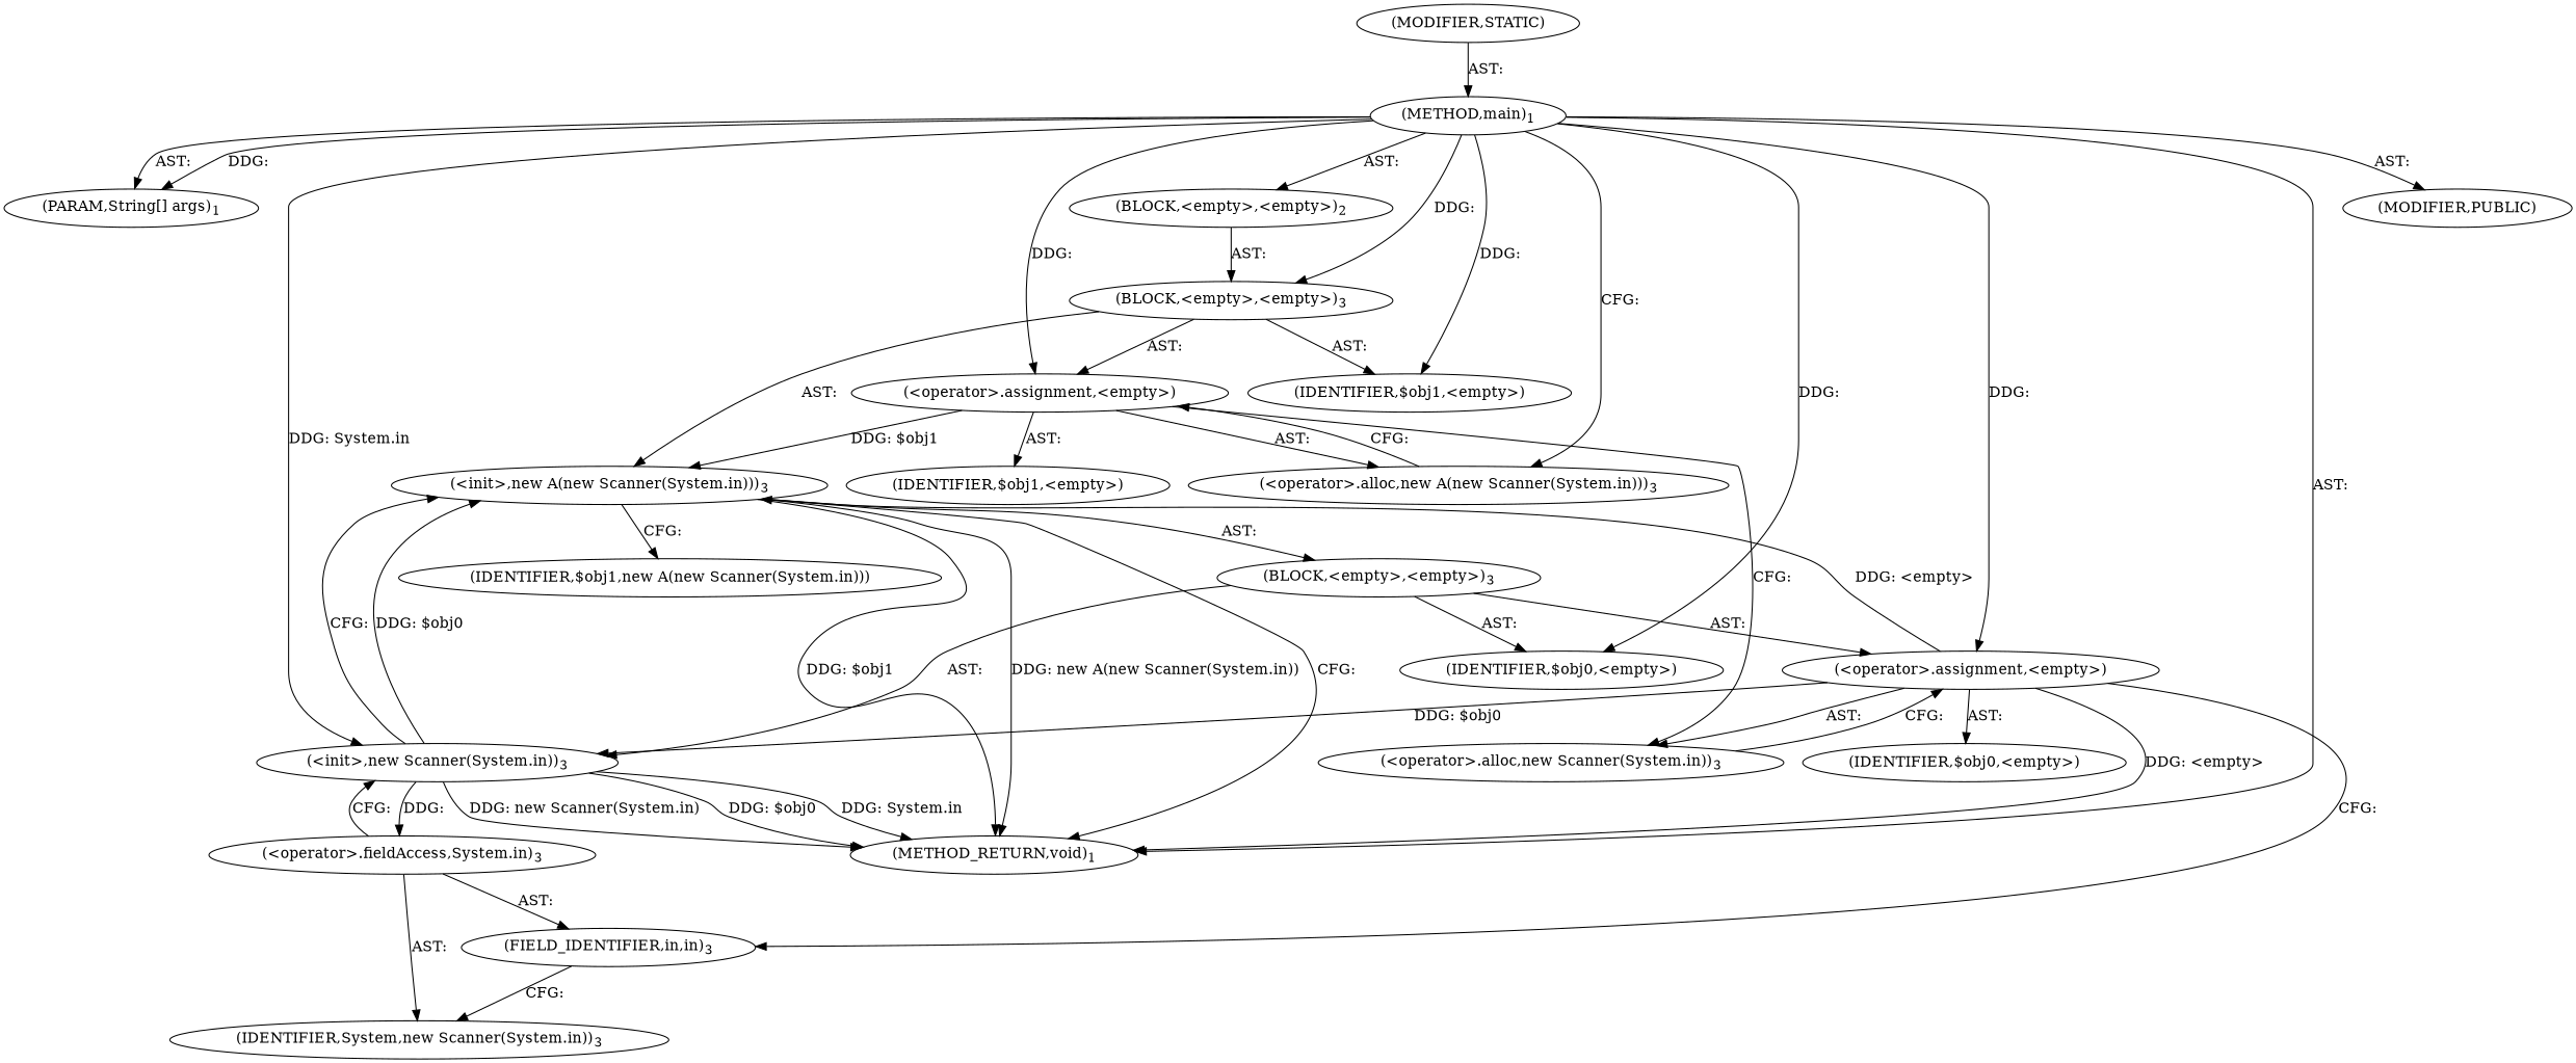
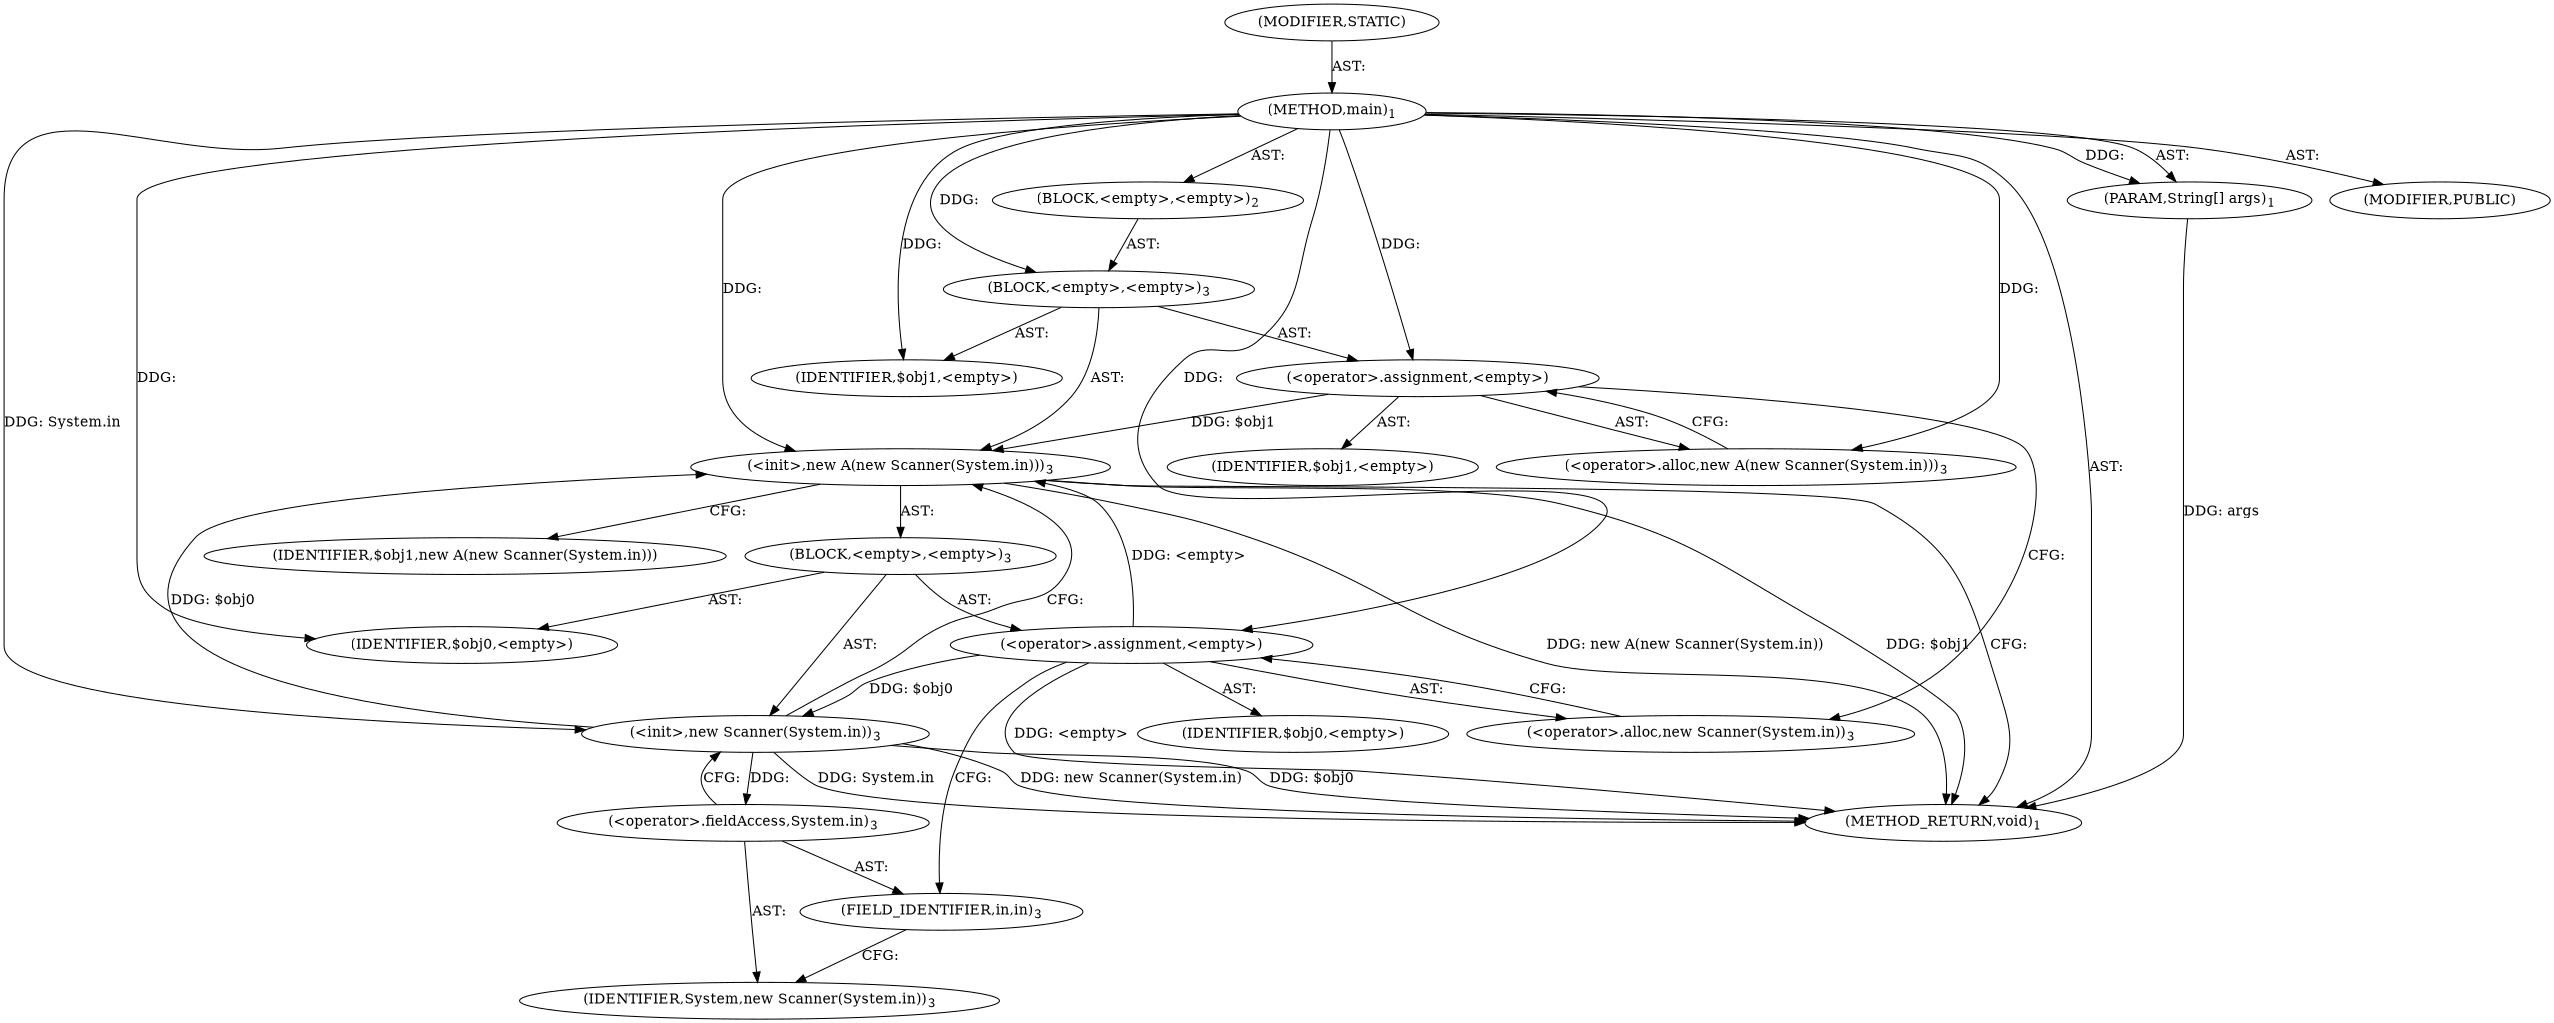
  digraph {
    n1 [label=<(METHOD,main)<SUB>1</SUB>>]
    n2 [label=<(PARAM,String[] args)<SUB>1</SUB>>]
    n3 [label=<(BLOCK,&lt;empty&gt;,&lt;empty&gt;)<SUB>2</SUB>>]
    n4 [label=<(BLOCK,&lt;empty&gt;,&lt;empty&gt;)<SUB>3</SUB>>]
    n5 [label=<(&lt;operator&gt;.assignment,&lt;empty&gt;)>]
    n6 [label=<(&lt;operator&gt;.alloc,new A(new Scanner(System.in)))<SUB>3</SUB>>]
    n7 [label=<(&lt;init&gt;,new A(new Scanner(System.in)))<SUB>3</SUB>>]
    n8 [label=<(&lt;operator&gt;.assignment,&lt;empty&gt;)>]
    n9 [label=<(&lt;init&gt;,new Scanner(System.in))<SUB>3</SUB>>]
    n10 [label=<(IDENTIFIER,$obj0,&lt;empty&gt;)>]
    n11 [label=<(IDENTIFIER,$obj1,&lt;empty&gt;)>]
    n12 [label=<(MODIFIER,PUBLIC)>]
    n13 [label=<(METHOD_RETURN,void)<SUB>1</SUB>>]
    n14 [label=<(IDENTIFIER,$obj1,&lt;empty&gt;)>]
    n15 [label=<(&lt;operator&gt;.alloc,new Scanner(System.in))<SUB>3</SUB>>]
    n16 [label=<(IDENTIFIER,$obj1,new A(new Scanner(System.in)))>]
    n17 [label=<(BLOCK,&lt;empty&gt;,&lt;empty&gt;)<SUB>3</SUB>>]
    n18 [label=<(IDENTIFIER,$obj0,&lt;empty&gt;)>]
    n19 [label=<(FIELD_IDENTIFIER,in,in)<SUB>3</SUB>>]
    n20 [label=<(&lt;operator&gt;.fieldAccess,System.in)<SUB>3</SUB>>]
    n21 [label=<(MODIFIER,STATIC)>]
    n22 [label=<(IDENTIFIER,System,new Scanner(System.in))<SUB>3</SUB>>]
    n1 -> n2 [label="AST: "]
    n1 -> n2 [label="DDG: "]
    n1 -> n3 [label="AST: "]
    n1 -> n4 [label="DDG: "]
    n1 -> n5 [label="DDG: "]
-   n1 -> n6 [label="CFG: "]
+   n1 -> n6 [label="DDG: "]
+   n1 -> n7 [label="DDG: "]
    n1 -> n8 [label="DDG: "]
    n1 -> n9 [label="DDG: System.in"]
    n1 -> n10 [label="DDG: "]
    n1 -> n11 [label="DDG: "]
    n1 -> n12 [label="AST: "]
    n1 -> n13 [label="AST: "]
+   n2 -> n13 [label="DDG: args"]
    n3 -> n4 [label="AST: "]
    n4 -> n5 [label="AST: "]
    n4 -> n7 [label="AST: "]
    n4 -> n11 [label="AST: "]
    n5 -> n6 [label="AST: "]
    n5 -> n7 [label="DDG: $obj1"]
    n5 -> n14 [label="AST: "]
    n5 -> n15 [label="CFG: "]
    n6 -> n5 [label="CFG: "]
    n7 -> n13 [label="CFG: "]
    n7 -> n13 [label="DDG: $obj1"]
    n7 -> n13 [label="DDG: new A(new Scanner(System.in))"]
    n7 -> n16 [label="CFG: "]
    n7 -> n17 [label="AST: "]
    n8 -> n7 [label="DDG: &lt;empty&gt;"]
    n8 -> n9 [label="DDG: $obj0"]
    n8 -> n13 [label="DDG: &lt;empty&gt;"]
    n8 -> n15 [label="AST: "]
    n8 -> n18 [label="AST: "]
    n8 -> n19 [label="CFG: "]
    n9 -> n7 [label="CFG: "]
    n9 -> n7 [label="DDG: $obj0"]
    n9 -> n13 [label="DDG: $obj0"]
    n9 -> n13 [label="DDG: System.in"]
    n9 -> n13 [label="DDG: new Scanner(System.in)"]
    n9 -> n20 [label="DDG: "]
    n15 -> n8 [label="CFG: "]
    n17 -> n8 [label="AST: "]
    n17 -> n9 [label="AST: "]
    n17 -> n10 [label="AST: "]
    n19 -> n22 [label="CFG: "]
    n20 -> n9 [label="CFG: "]
    n20 -> n19 [label="AST: "]
    n20 -> n22 [label="AST: "]
    n21 -> n1 [label="AST: "]
  }
